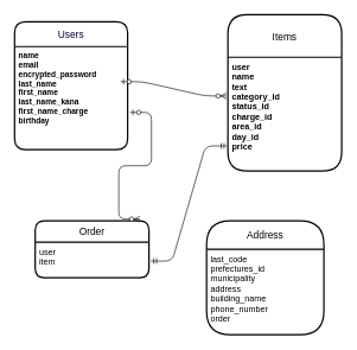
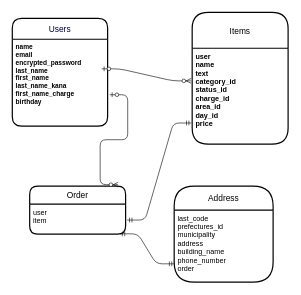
  <mxCell id="0" value="" />
  <mxCell id="1" parent="0" />
  <mxCell id="2" value="Users" style="swimlane;childLayout=stackLayout;horizontal=1;startSize=35;horizontalStack=0;rounded=1;fontSize=14;fontStyle=0;strokeWidth=2;resizeParent=0;resizeLast=1;shadow=0;dashed=0;align=center;gradientColor=#ffffff;fontColor=#000033;" parent="1" vertex="1"><mxGeometry x="20" y="30" width="159" height="180" as="geometry"><mxRectangle x="30" y="30" width="70" height="35" as="alternateBounds" /></mxGeometry></mxCell>
  <mxCell id="3" value="name&#10;email&#10;encrypted_password&#10;last_name&#10;first_name&#10;last_name_kana&#10;first_name_charge&#10;birthday&#10;" style="align=left;strokeColor=none;fillColor=none;spacingLeft=4;fontSize=11;verticalAlign=top;resizable=0;rotatable=0;part=1;fontStyle=1" parent="2" vertex="1"><mxGeometry y="35" width="159" height="145" as="geometry" /></mxCell>
  <mxCell id="4" value="Address" style="swimlane;childLayout=stackLayout;horizontal=1;startSize=40;horizontalStack=0;rounded=1;fontSize=14;fontStyle=0;strokeWidth=2;resizeParent=0;resizeLast=1;shadow=0;dashed=0;align=center;arcSize=28;" parent="1" vertex="1"><mxGeometry x="290" y="310" width="165" height="160" as="geometry"><mxRectangle x="130" y="190" width="70" height="30" as="alternateBounds" /></mxGeometry></mxCell>
  <mxCell id="5" value="last_code&#10;prefectures_id&#10;municipality&#10;address&#10;building_name&#10;phone_number&#10;order&#10;&#10;" style="align=left;strokeColor=none;fillColor=none;spacingLeft=4;fontSize=12;verticalAlign=top;resizable=0;rotatable=0;part=1;" parent="4" vertex="1"><mxGeometry y="40" width="165" height="120" as="geometry" /></mxCell>
  <mxCell id="6" value="" style="edgeStyle=entityRelationEdgeStyle;fontSize=12;html=1;endArrow=ERzeroToMany;startArrow=ERzeroToOne;entryX=-0.012;entryY=0.34;entryDx=0;entryDy=0;entryPerimeter=0;exitX=0.938;exitY=0.34;exitDx=0;exitDy=0;exitPerimeter=0;" parent="1" source="3" target="8" edge="1"><mxGeometry width="100" height="100" relative="1" as="geometry"><mxPoint x="100" y="129.5" as="sourcePoint" /><mxPoint x="200" y="129.5" as="targetPoint" /></mxGeometry></mxCell>
  <mxCell id="7" value="Items" style="swimlane;childLayout=stackLayout;horizontal=1;startSize=60;horizontalStack=0;rounded=1;fontSize=14;fontStyle=0;strokeWidth=2;resizeParent=0;resizeLast=1;shadow=0;dashed=0;align=center;" parent="1" vertex="1"><mxGeometry x="320" y="20" width="160" height="220" as="geometry"><mxRectangle x="220" y="20" width="70" height="30" as="alternateBounds" /></mxGeometry></mxCell>
  <mxCell id="8" value="user&#10;name&#10;text&#10;category_id&#10;status_id&#10;charge_id&#10;area_id&#10;day_id&#10;price&#10;" style="align=left;strokeColor=none;fillColor=none;spacingLeft=4;fontSize=12;verticalAlign=top;resizable=0;rotatable=0;part=1;fontStyle=1" parent="7" vertex="1"><mxGeometry y="60" width="160" height="160" as="geometry" /></mxCell>
  <mxCell id="9" value="Order" style="swimlane;childLayout=stackLayout;horizontal=1;startSize=30;horizontalStack=0;rounded=1;fontSize=14;fontStyle=0;strokeWidth=2;resizeParent=0;resizeLast=1;shadow=0;dashed=0;align=center;" parent="1" vertex="1"><mxGeometry x="49" y="310" width="160" height="80" as="geometry" /></mxCell>
  <mxCell id="10" value="user&#10;item" style="align=left;strokeColor=none;fillColor=none;spacingLeft=4;fontSize=12;verticalAlign=top;resizable=0;rotatable=0;part=1;" parent="9" vertex="1"><mxGeometry y="30" width="160" height="50" as="geometry" /></mxCell>
  <mxCell id="11" value="" style="edgeStyle=entityRelationEdgeStyle;fontSize=12;html=1;endArrow=ERzeroToMany;startArrow=ERzeroToOne;exitX=1.022;exitY=0.638;exitDx=0;exitDy=0;exitPerimeter=0;entryX=0.922;entryY=-0.031;entryDx=0;entryDy=0;entryPerimeter=0;" parent="1" source="3" target="9" edge="1"><mxGeometry width="100" height="100" relative="1" as="geometry"><mxPoint x="60" y="270" as="sourcePoint" /><mxPoint x="300" y="500" as="targetPoint" /></mxGeometry></mxCell>
+ <mxCell id="12" value="" style="edgeStyle=entityRelationEdgeStyle;fontSize=12;html=1;endArrow=ERmandOne;startArrow=ERmandOne;exitX=0.941;exitY=0.99;exitDx=0;exitDy=0;exitPerimeter=0;entryX=0;entryY=0.746;entryDx=0;entryDy=0;entryPerimeter=0;" parent="1" source="10" target="5" edge="1"><mxGeometry width="100" height="100" relative="1" as="geometry"><mxPoint x="210" y="500" as="sourcePoint" /><mxPoint x="310" y="400" as="targetPoint" /></mxGeometry></mxCell>
  <mxCell id="13" value="" style="edgeStyle=entityRelationEdgeStyle;fontSize=12;html=1;endArrow=ERmandOne;startArrow=ERmandOne;exitX=1.016;exitY=0.53;exitDx=0;exitDy=0;exitPerimeter=0;entryX=-0.009;entryY=0.779;entryDx=0;entryDy=0;entryPerimeter=0;" parent="1" source="10" target="8" edge="1"><mxGeometry width="100" height="100" relative="1" as="geometry"><mxPoint x="210" y="510" as="sourcePoint" /><mxPoint x="310" y="410" as="targetPoint" /></mxGeometry></mxCell>
